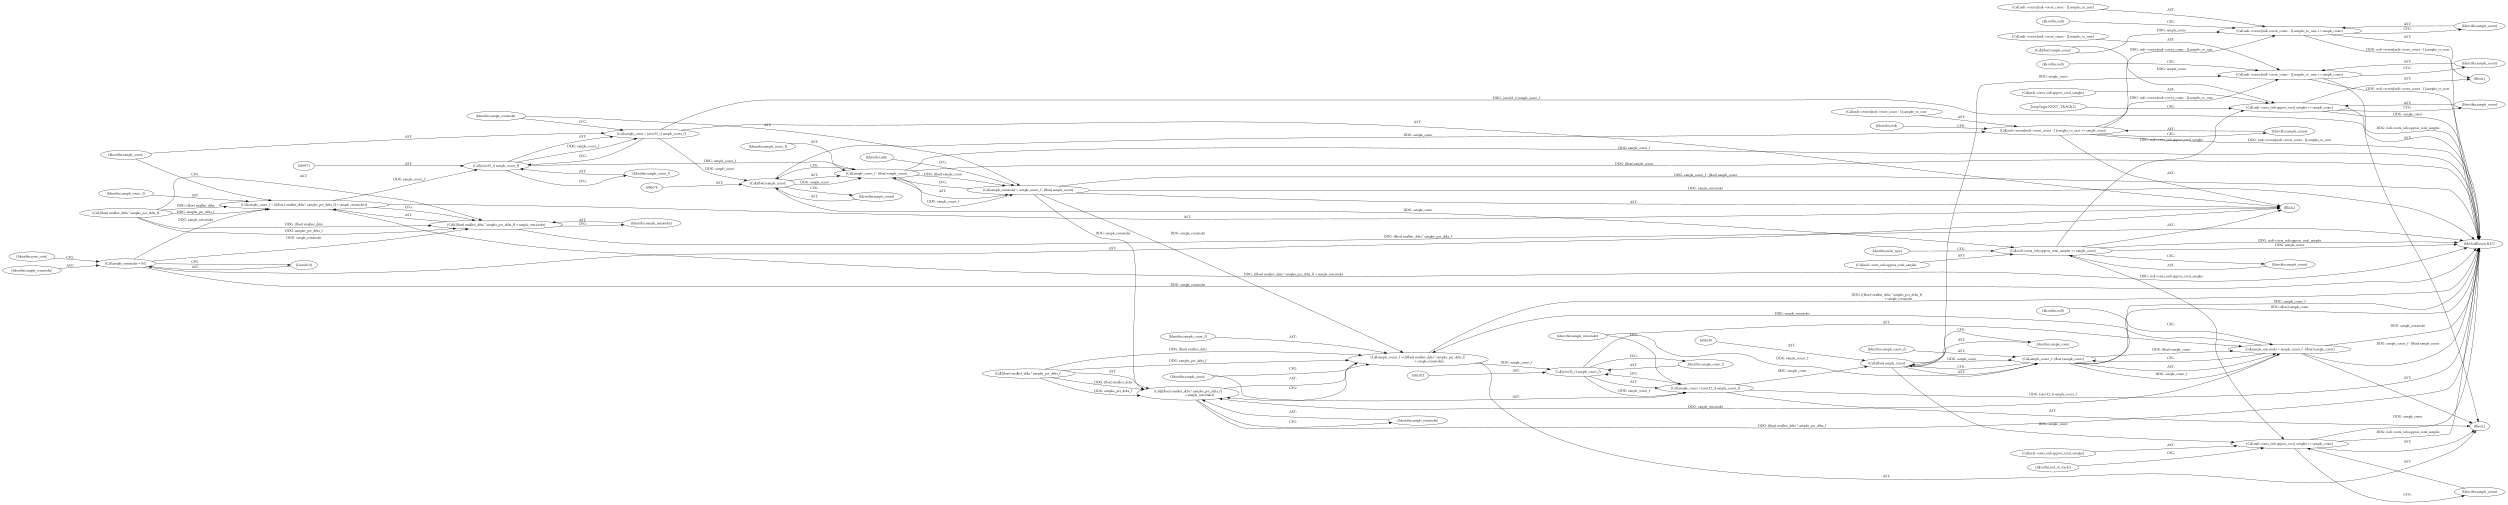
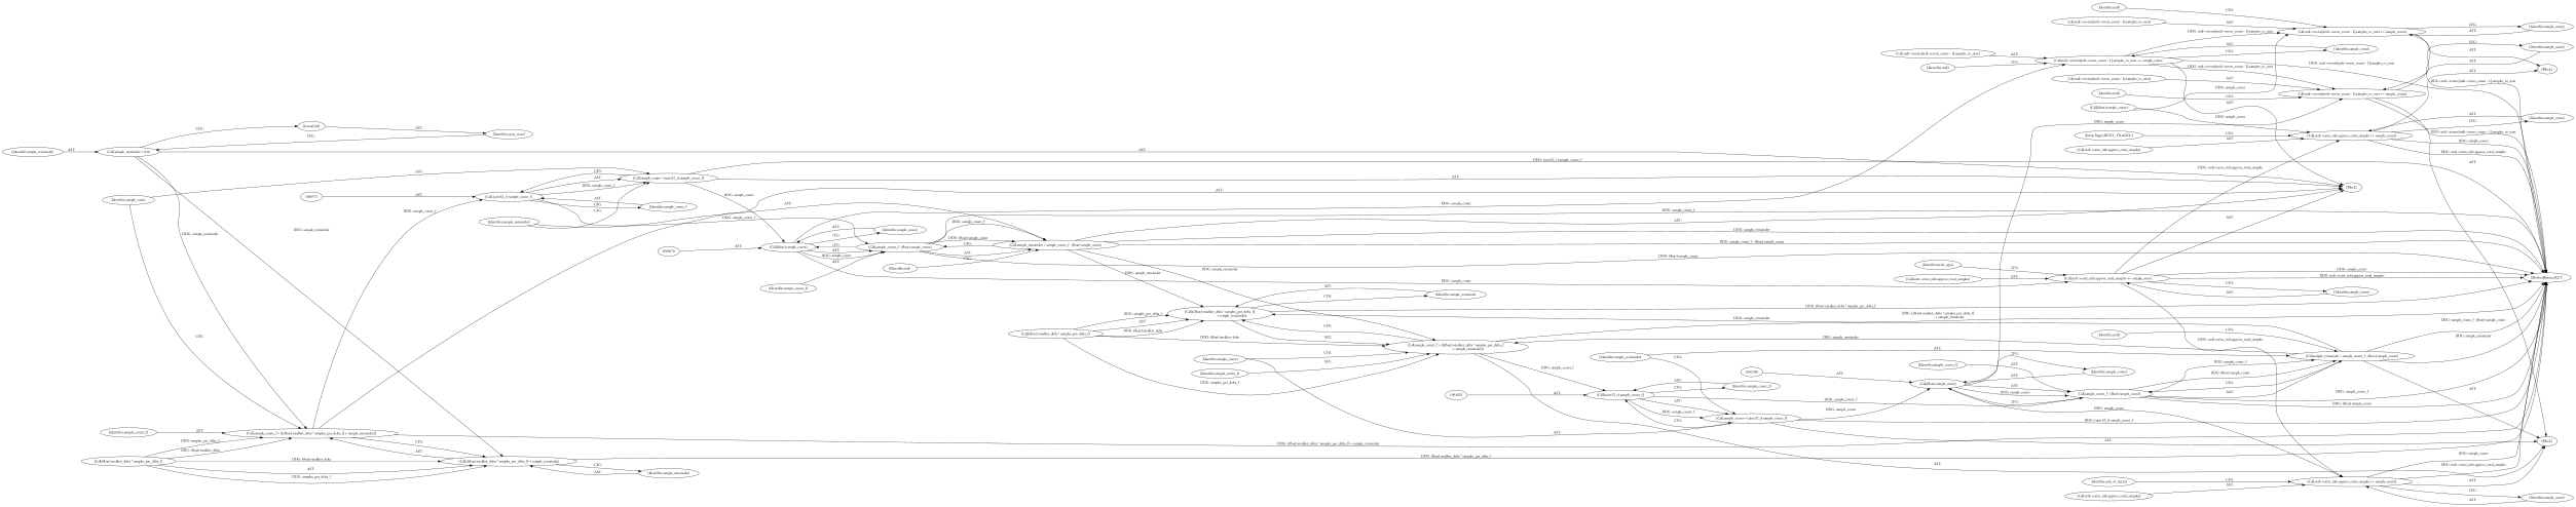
  digraph {
    fontname="EB Garamond"
    rankdir=LR
    node [fontname="EB Garamond"]
    edge [fontname="EB Garamond"]
    n1 [label="(Call,sample_remainder = 0.0)"]
    n2 [label="(Call,sample_count_f = (((float) smallest_delta * samples_per_delta_f) + sample_remainder))"]
    n3 [label="(Call,((float) smallest_delta * samples_per_delta_f) + sample_remainder)"]
    n4 [label="(Literal,0.0)"]
    n5 [label="(Block,)"]
    n6 [label="(MethodReturn,RET)"]
    n7 [label="(Call,(uint32_t) sample_count_f)"]
    n8 [label="(Identifier,sample_remainder)"]
    n9 [label="(Call,sample_count = (uint32_t) sample_count_f)"]
    n10 [label="(Call,sample_count_f - (float) sample_count)"]
    n11 [label="(Identifier,sample_count_f)"]
    n12 [label="(Call,(float) sample_count)"]
    n13 [label="(Call,sample_remainder = sample_count_f - (float) sample_count)"]
    n14 [label="(Call,mdi->events[mdi->event_count - 1].samples_to_next += sample_count)"]
    n15 [label="(Call,mdi->extra_info.approx_total_samples += sample_count)"]
    n16 [label="(Identifier,sample_count)"]
    n17 [label="(Call,mdi->events[mdi->event_count - 1].samples_to_next += sample_count)"]
    n18 [label="(Call,mdi->events[mdi->event_count - 1].samples_to_next += sample_count)"]
    n19 [label="(Identifier,sample_count)"]
    n20 [label="(Call,mdi->extra_info.approx_total_samples += sample_count)"]
    n21 [label="(Call,mdi->extra_info.approx_total_samples += sample_count)"]
    n22 [label="(Identifier,sample_count)"]
    n23 [label="(Call,sample_count_f = (((float) smallest_delta * samples_per_delta_f)\n                              + sample_remainder))"]
    n24 [label="(Call,((float) smallest_delta * samples_per_delta_f)\n                              + sample_remainder)"]
    n25 [label="(Call,(uint32_t) sample_count_f)"]
    n26 [label="(Block,)"]
    n27 [label="(Identifier,sample_remainder)"]
    n28 [label="(Call,sample_count = (uint32_t) sample_count_f)"]
    n29 [label="(Call,sample_count_f - (float) sample_count)"]
    n30 [label="(Identifier,sample_count_f)"]
    n31 [label="(Call,(float) sample_count)"]
    n32 [label="(Call,sample_remainder = sample_count_f - (float) sample_count)"]
    n33 [label="(Identifier,sample_count)"]
    n34 [label="(Identifier,sample_count)"]
    n35 [label="(Identifier,sample_count)"]
    n36 [label="(Block,)"]
    n37 [label="(Identifier,sample_count)"]
    n38 [label="(Identifier,sample_count)"]
    n39 [label="(Identifier,sysex_store)"]
    n40 [label="(Identifier,sample_remainder)"]
    n41 [label="(Identifier,sample_remainder)"]
    n42 [label="(Identifier,end_of_tracks)"]
    n43 [label="(Call,mdi->events[mdi->event_count - 1].samples_to_next)"]
    n44 [label="(Identifier,mdi)"]
    n45 [label="(JumpTarget,NEXT_TRACK2:)"]
    n46 [label="(Identifier,sample_count)"]
    n47 [label="(Call,mdi->extra_info.approx_total_samples)"]
    n48 [label="(Identifier,mdi)"]
    n49 [label="(Identifier,sample_count_f)"]
    n50 [label="(Identifier,midi_type)"]
    n51 [label="(Call,mdi->events[mdi->event_count - 1].samples_to_next)"]
    n52 [label="(Call,(float) sample_count)"]
    n53 [label="(Call,mdi->extra_info.approx_total_samples)"]
    n54 [label="(Identifier,sample_count_f)"]
    n55 [label="(Identifier,sample_count)"]
    n56 [label="(Identifier,sample_remainder)"]
    n57 [label="(Call,mdi->events[mdi->event_count - 1].samples_to_next)"]
    n58 [label="(Call,(float) smallest_delta * samples_per_delta_f)"]
    n59 [label="(Identifier,sample_count_f)"]
    n60 [label="(Call,mdi->extra_info.approx_total_samples)"]
    n61 [label="(Identifier,mdi)"]
    n62 [label="(Identifier,mdi)"]
    n63 [label="(Identifier,mdi)"]
    n64 [label="(Identifier,sample_count_f)"]
    n65 [label="(Call,(float) smallest_delta * samples_per_delta_f)"]
    n66 [label=1000571]
    1000678
    1001023
    1001030
    n1 -> n2 [label="DDG: sample_remainder"]
    n1 -> n3 [label="DDG: sample_remainder"]
    n1 -> n4 [label="CFG: "]
    n1 -> n5 [label="AST: "]
-   n1 -> n6 [label="DDG: sample_remainder"]
    n2 -> n3 [label="CFG: "]
    n2 -> n5 [label="AST: "]
    n2 -> n6 [label="DDG: ((float) smallest_delta * samples_per_delta_f) + sample_remainder"]
    n2 -> n7 [label="DDG: sample_count_f"]
    n3 -> n2 [label="AST: "]
    n3 -> n6 [label="DDG: (float) smallest_delta * samples_per_delta_f"]
    n3 -> n8 [label="CFG: "]
-   n4 -> n1 [label="AST: "]
+   n4 -> n39 [label="AST: "]
    n7 -> n9 [label="AST: "]
    n7 -> n9 [label="DDG: sample_count_f"]
    n7 -> n10 [label="DDG: sample_count_f"]
    n7 -> n11 [label="CFG: "]
    n8 -> n3 [label="AST: "]
    n9 -> n5 [label="AST: "]
    n9 -> n6 [label="DDG: (uint32_t) sample_count_f"]
    n9 -> n7 [label="CFG: "]
    n9 -> n12 [label="DDG: sample_count"]
    n10 -> n6 [label="DDG: sample_count_f"]
    n10 -> n6 [label="DDG: (float) sample_count"]
    n10 -> n12 [label="CFG: "]
    n10 -> n13 [label="AST: "]
    n10 -> n13 [label="DDG: sample_count_f"]
    n10 -> n13 [label="DDG: (float) sample_count"]
    n11 -> n7 [label="AST: "]
    n12 -> n10 [label="AST: "]
    n12 -> n10 [label="DDG: sample_count"]
    n12 -> n14 [label="DDG: sample_count"]
    n12 -> n15 [label="DDG: sample_count"]
    n12 -> n16 [label="CFG: "]
    n13 -> n5 [label="AST: "]
    n13 -> n6 [label="DDG: sample_count_f - (float) sample_count"]
    n13 -> n6 [label="DDG: sample_remainder"]
    n13 -> n10 [label="CFG: "]
    n13 -> n23 [label="DDG: sample_remainder"]
    n13 -> n24 [label="DDG: sample_remainder"]
    n14 -> n5 [label="AST: "]
    n14 -> n6 [label="DDG: mdi->events[mdi->event_count - 1].samples_to_next"]
    n14 -> n17 [label="DDG: mdi->events[mdi->event_count - 1].samples_to_next"]
    n14 -> n18 [label="DDG: mdi->events[mdi->event_count - 1].samples_to_next"]
    n14 -> n19 [label="CFG: "]
    n15 -> n5 [label="AST: "]
    n15 -> n6 [label="DDG: sample_count"]
    n15 -> n6 [label="DDG: mdi->extra_info.approx_total_samples"]
    n15 -> n20 [label="DDG: mdi->extra_info.approx_total_samples"]
    n15 -> n21 [label="DDG: mdi->extra_info.approx_total_samples"]
    n15 -> n22 [label="CFG: "]
    n16 -> n12 [label="AST: "]
    n17 -> n6 [label="DDG: mdi->events[mdi->event_count - 1].samples_to_next"]
    n17 -> n26 [label="AST: "]
    n17 -> n34 [label="CFG: "]
    n18 -> n6 [label="DDG: mdi->events[mdi->event_count - 1].samples_to_next"]
    n18 -> n36 [label="AST: "]
    n18 -> n37 [label="CFG: "]
    n19 -> n14 [label="AST: "]
    n20 -> n6 [label="DDG: sample_count"]
    n20 -> n6 [label="DDG: mdi->extra_info.approx_total_samples"]
    n20 -> n26 [label="AST: "]
    n20 -> n35 [label="CFG: "]
    n21 -> n6 [label="DDG: sample_count"]
    n21 -> n6 [label="DDG: mdi->extra_info.approx_total_samples"]
    n21 -> n36 [label="AST: "]
    n21 -> n38 [label="CFG: "]
    n22 -> n15 [label="AST: "]
    n23 -> n6 [label="DDG: ((float) smallest_delta * samples_per_delta_f)\n                              + sample_remainder"]
    n23 -> n24 [label="CFG: "]
    n23 -> n25 [label="DDG: sample_count_f"]
    n23 -> n26 [label="AST: "]
    n24 -> n6 [label="DDG: (float) smallest_delta * samples_per_delta_f"]
    n24 -> n23 [label="AST: "]
    n24 -> n27 [label="CFG: "]
    n25 -> n28 [label="AST: "]
    n25 -> n28 [label="DDG: sample_count_f"]
    n25 -> n29 [label="DDG: sample_count_f"]
    n25 -> n30 [label="CFG: "]
    n27 -> n24 [label="AST: "]
    n28 -> n6 [label="DDG: (uint32_t) sample_count_f"]
    n28 -> n25 [label="CFG: "]
    n28 -> n26 [label="AST: "]
    n28 -> n31 [label="DDG: sample_count"]
    n29 -> n6 [label="DDG: sample_count_f"]
    n29 -> n6 [label="DDG: (float) sample_count"]
    n29 -> n31 [label="CFG: "]
    n29 -> n32 [label="AST: "]
    n29 -> n32 [label="DDG: sample_count_f"]
    n29 -> n32 [label="DDG: (float) sample_count"]
    n30 -> n25 [label="AST: "]
    n31 -> n17 [label="DDG: sample_count"]
    n31 -> n20 [label="DDG: sample_count"]
    n31 -> n29 [label="AST: "]
    n31 -> n29 [label="DDG: sample_count"]
    n31 -> n33 [label="CFG: "]
    n32 -> n6 [label="DDG: sample_remainder"]
    n32 -> n6 [label="DDG: sample_count_f - (float) sample_count"]
    n32 -> n23 [label="DDG: sample_remainder"]
    n32 -> n24 [label="DDG: sample_remainder"]
    n32 -> n26 [label="AST: "]
    n32 -> n29 [label="CFG: "]
    n33 -> n31 [label="AST: "]
    n34 -> n17 [label="AST: "]
    n35 -> n20 [label="AST: "]
    n37 -> n18 [label="AST: "]
    n38 -> n21 [label="AST: "]
    n39 -> n1 [label="CFG: "]
    n40 -> n9 [label="CFG: "]
    n40 -> n13 [label="AST: "]
    n41 -> n1 [label="AST: "]
    n42 -> n20 [label="CFG: "]
    n43 -> n17 [label="AST: "]
    n44 -> n14 [label="CFG: "]
    n45 -> n21 [label="CFG: "]
    n46 -> n23 [label="CFG: "]
    n46 -> n28 [label="AST: "]
    n47 -> n20 [label="AST: "]
    n48 -> n32 [label="CFG: "]
    n49 -> n2 [label="AST: "]
    n50 -> n15 [label="CFG: "]
    n51 -> n14 [label="AST: "]
    n52 -> n18 [label="DDG: sample_count"]
    n52 -> n21 [label="DDG: sample_count"]
    n53 -> n21 [label="AST: "]
    n54 -> n10 [label="AST: "]
    n55 -> n2 [label="CFG: "]
    n55 -> n9 [label="AST: "]
    n56 -> n28 [label="CFG: "]
    n56 -> n32 [label="AST: "]
    n57 -> n18 [label="AST: "]
    n58 -> n23 [label="DDG: (float) smallest_delta"]
    n58 -> n23 [label="DDG: samples_per_delta_f"]
    n58 -> n24 [label="AST: "]
    n58 -> n24 [label="DDG: (float) smallest_delta"]
    n58 -> n24 [label="DDG: samples_per_delta_f"]
    n59 -> n29 [label="AST: "]
    n60 -> n15 [label="AST: "]
    n61 -> n17 [label="CFG: "]
    n62 -> n13 [label="CFG: "]
    n63 -> n18 [label="CFG: "]
    n64 -> n23 [label="AST: "]
    n65 -> n2 [label="DDG: (float) smallest_delta"]
    n65 -> n2 [label="DDG: samples_per_delta_f"]
    n65 -> n3 [label="AST: "]
    n65 -> n3 [label="DDG: (float) smallest_delta"]
    n65 -> n3 [label="DDG: samples_per_delta_f"]
    n66 -> n7 [label="AST: "]
    1000678 -> n12 [label="AST: "]
    1001023 -> n25 [label="AST: "]
    1001030 -> n31 [label="AST: "]
  }
